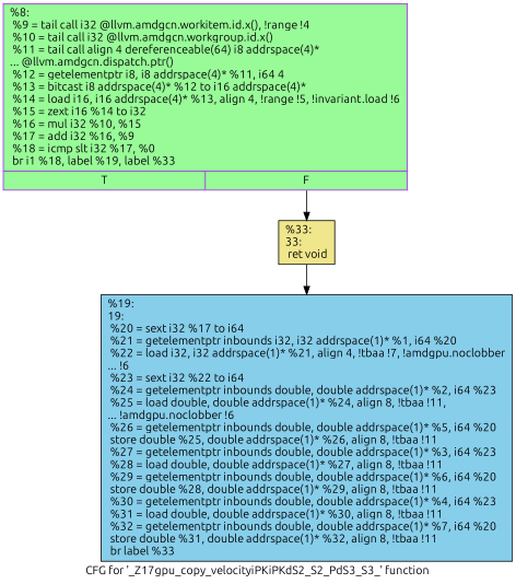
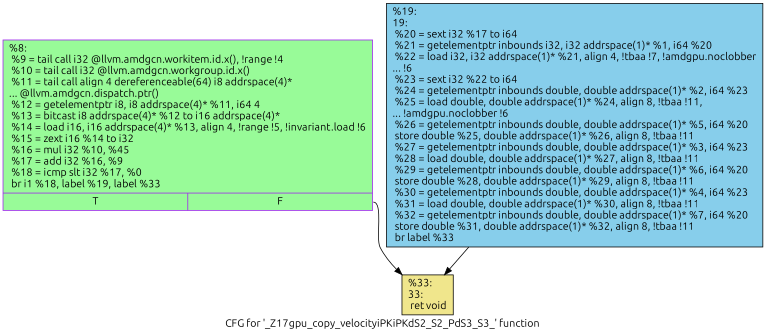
  digraph {
    fontname=Ubuntu
    label="CFG for '_Z17gpu_copy_velocityiPKiPKdS2_S2_PdS3_S3_' function"
    node [color=black fontname=Ubuntu shape=record style=filled]
    edge [arrowhead=normal fontname=Ubuntu]
-   n1 [color=purple fillcolor=palegreen label="{%8:\l  %9 = tail call i32 @llvm.amdgcn.workitem.id.x(), !range !4\l  %10 = tail call i32 @llvm.amdgcn.workgroup.id.x()\l  %11 = tail call align 4 dereferenceable(64) i8 addrspace(4)*\l... @llvm.amdgcn.dispatch.ptr()\l  %12 = getelementptr i8, i8 addrspace(4)* %11, i64 4\l  %13 = bitcast i8 addrspace(4)* %12 to i16 addrspace(4)*\l  %14 = load i16, i16 addrspace(4)* %13, align 4, !range !5, !invariant.load !6\l  %15 = zext i16 %14 to i32\l  %16 = mul i32 %10, %15\l  %17 = add i32 %16, %9\l  %18 = icmp slt i32 %17, %0\l  br i1 %18, label %19, label %33\l|{<s0>T|<s1>F}}"]
+   n1 [color=purple fillcolor=palegreen label="{%8:\l  %9 = tail call i32 @llvm.amdgcn.workitem.id.x(), !range !4\l  %10 = tail call i32 @llvm.amdgcn.workgroup.id.x()\l  %11 = tail call align 4 dereferenceable(64) i8 addrspace(4)*\l... @llvm.amdgcn.dispatch.ptr()\l  %12 = getelementptr i8, i8 addrspace(4)* %11, i64 4\l  %13 = bitcast i8 addrspace(4)* %12 to i16 addrspace(4)*\l  %14 = load i16, i16 addrspace(4)* %13, align 4, !range !5, !invariant.load !6\l  %15 = zext i16 %14 to i32\l  %16 = mul i32 %10, %45\l  %17 = add i32 %16, %9\l  %18 = icmp slt i32 %17, %0\l  br i1 %18, label %19, label %33\l|{<s0>T|<s1>F}}"]
    n2 [fillcolor=khaki label="{%33:\l33:                                               \l  ret void\l}"]
    n3 [fillcolor=skyblue label="{%19:\l19:                                               \l  %20 = sext i32 %17 to i64\l  %21 = getelementptr inbounds i32, i32 addrspace(1)* %1, i64 %20\l  %22 = load i32, i32 addrspace(1)* %21, align 4, !tbaa !7, !amdgpu.noclobber\l... !6\l  %23 = sext i32 %22 to i64\l  %24 = getelementptr inbounds double, double addrspace(1)* %2, i64 %23\l  %25 = load double, double addrspace(1)* %24, align 8, !tbaa !11,\l... !amdgpu.noclobber !6\l  %26 = getelementptr inbounds double, double addrspace(1)* %5, i64 %20\l  store double %25, double addrspace(1)* %26, align 8, !tbaa !11\l  %27 = getelementptr inbounds double, double addrspace(1)* %3, i64 %23\l  %28 = load double, double addrspace(1)* %27, align 8, !tbaa !11\l  %29 = getelementptr inbounds double, double addrspace(1)* %6, i64 %20\l  store double %28, double addrspace(1)* %29, align 8, !tbaa !11\l  %30 = getelementptr inbounds double, double addrspace(1)* %4, i64 %23\l  %31 = load double, double addrspace(1)* %30, align 8, !tbaa !11\l  %32 = getelementptr inbounds double, double addrspace(1)* %7, i64 %20\l  store double %31, double addrspace(1)* %32, align 8, !tbaa !11\l  br label %33\l}"]
    n1 -> n2 [tailport=s1]
-   n2 -> n3
+   n3 -> n2
  }
